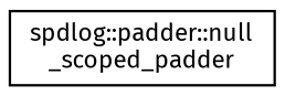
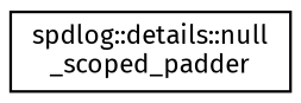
  digraph {
    rankdir=LR
    fontname="Fira Sans"
-   n1 [color=black fillcolor=white fontname="Fira Sans" fontsize=10 height=0.2 label="spdlog::padder::null\l_scoped_padder" shape=record style=filled width=0.4]
+   n1 [color=black fillcolor=white fontname="Fira Sans" fontsize=10 height=0.2 label="spdlog::details::null\l_scoped_padder" shape=record style=filled width=0.4]
  }
